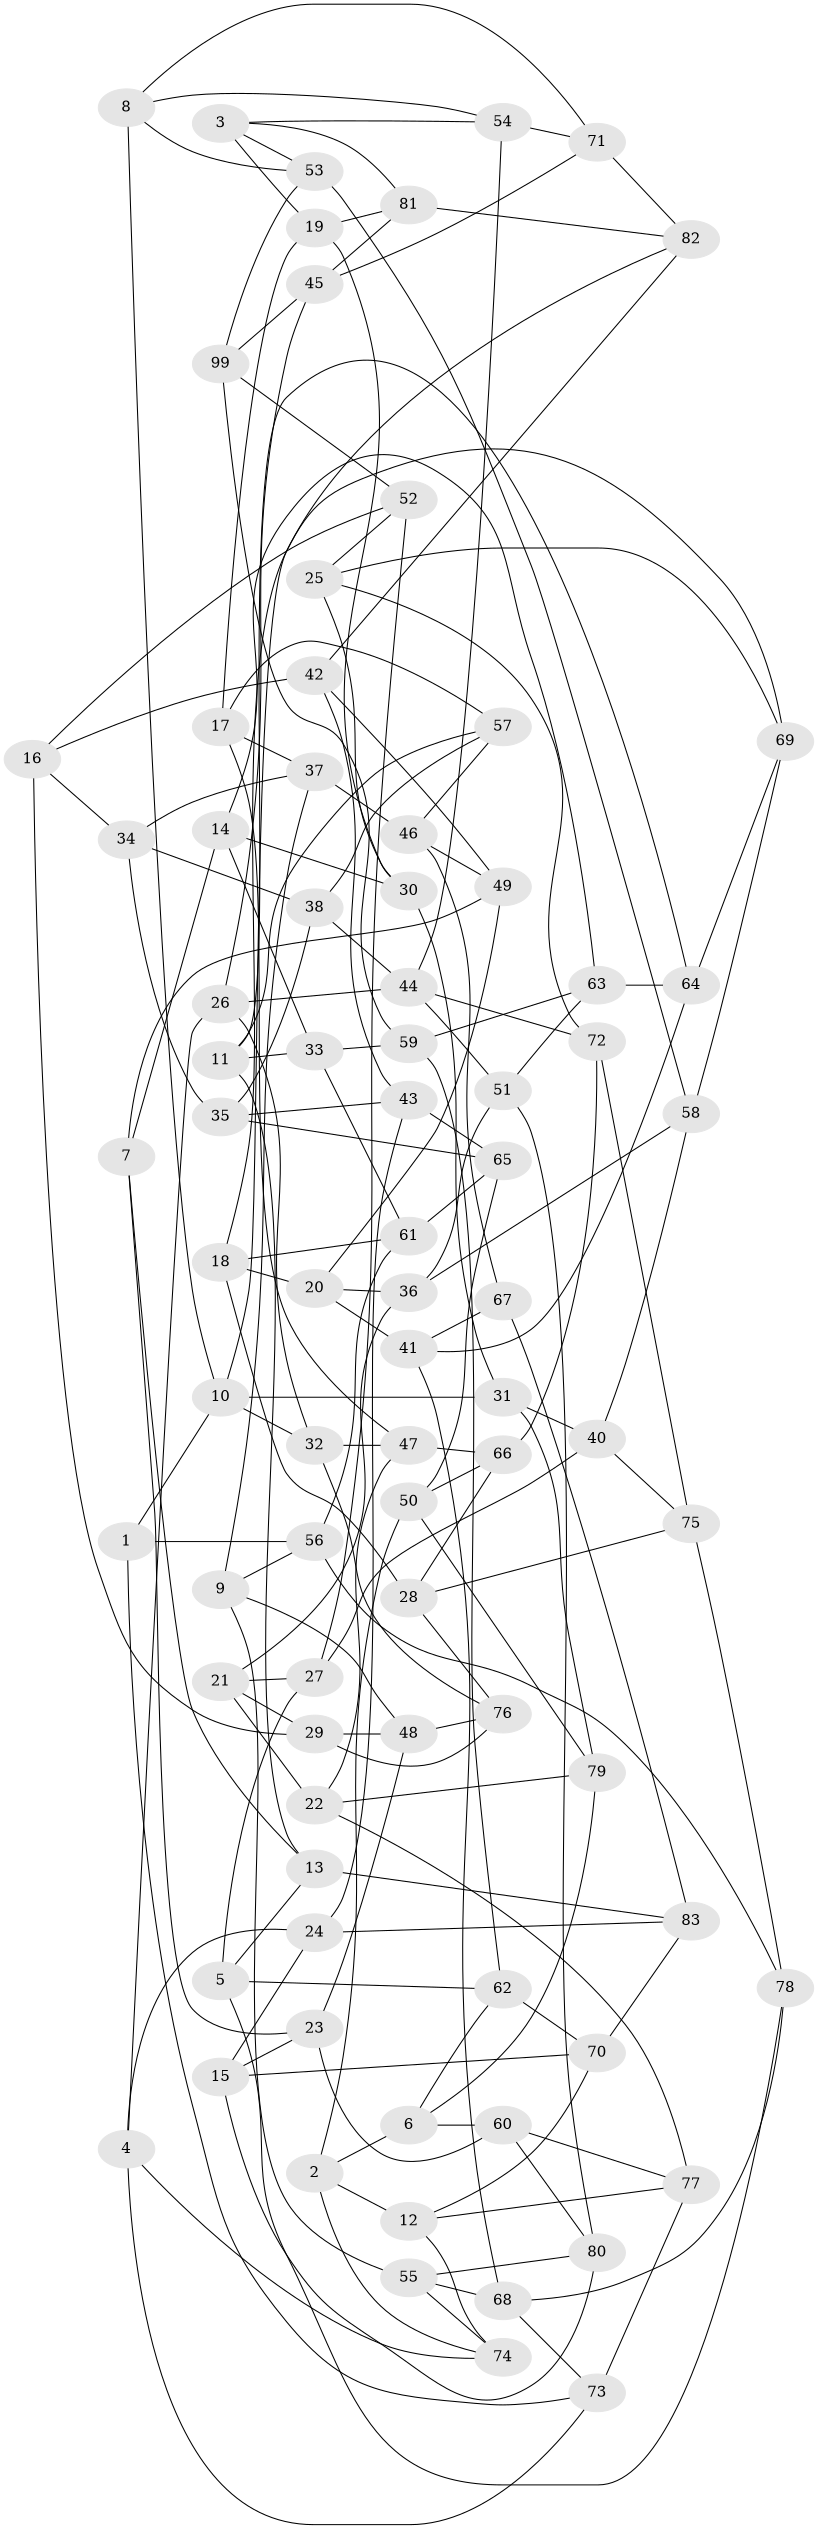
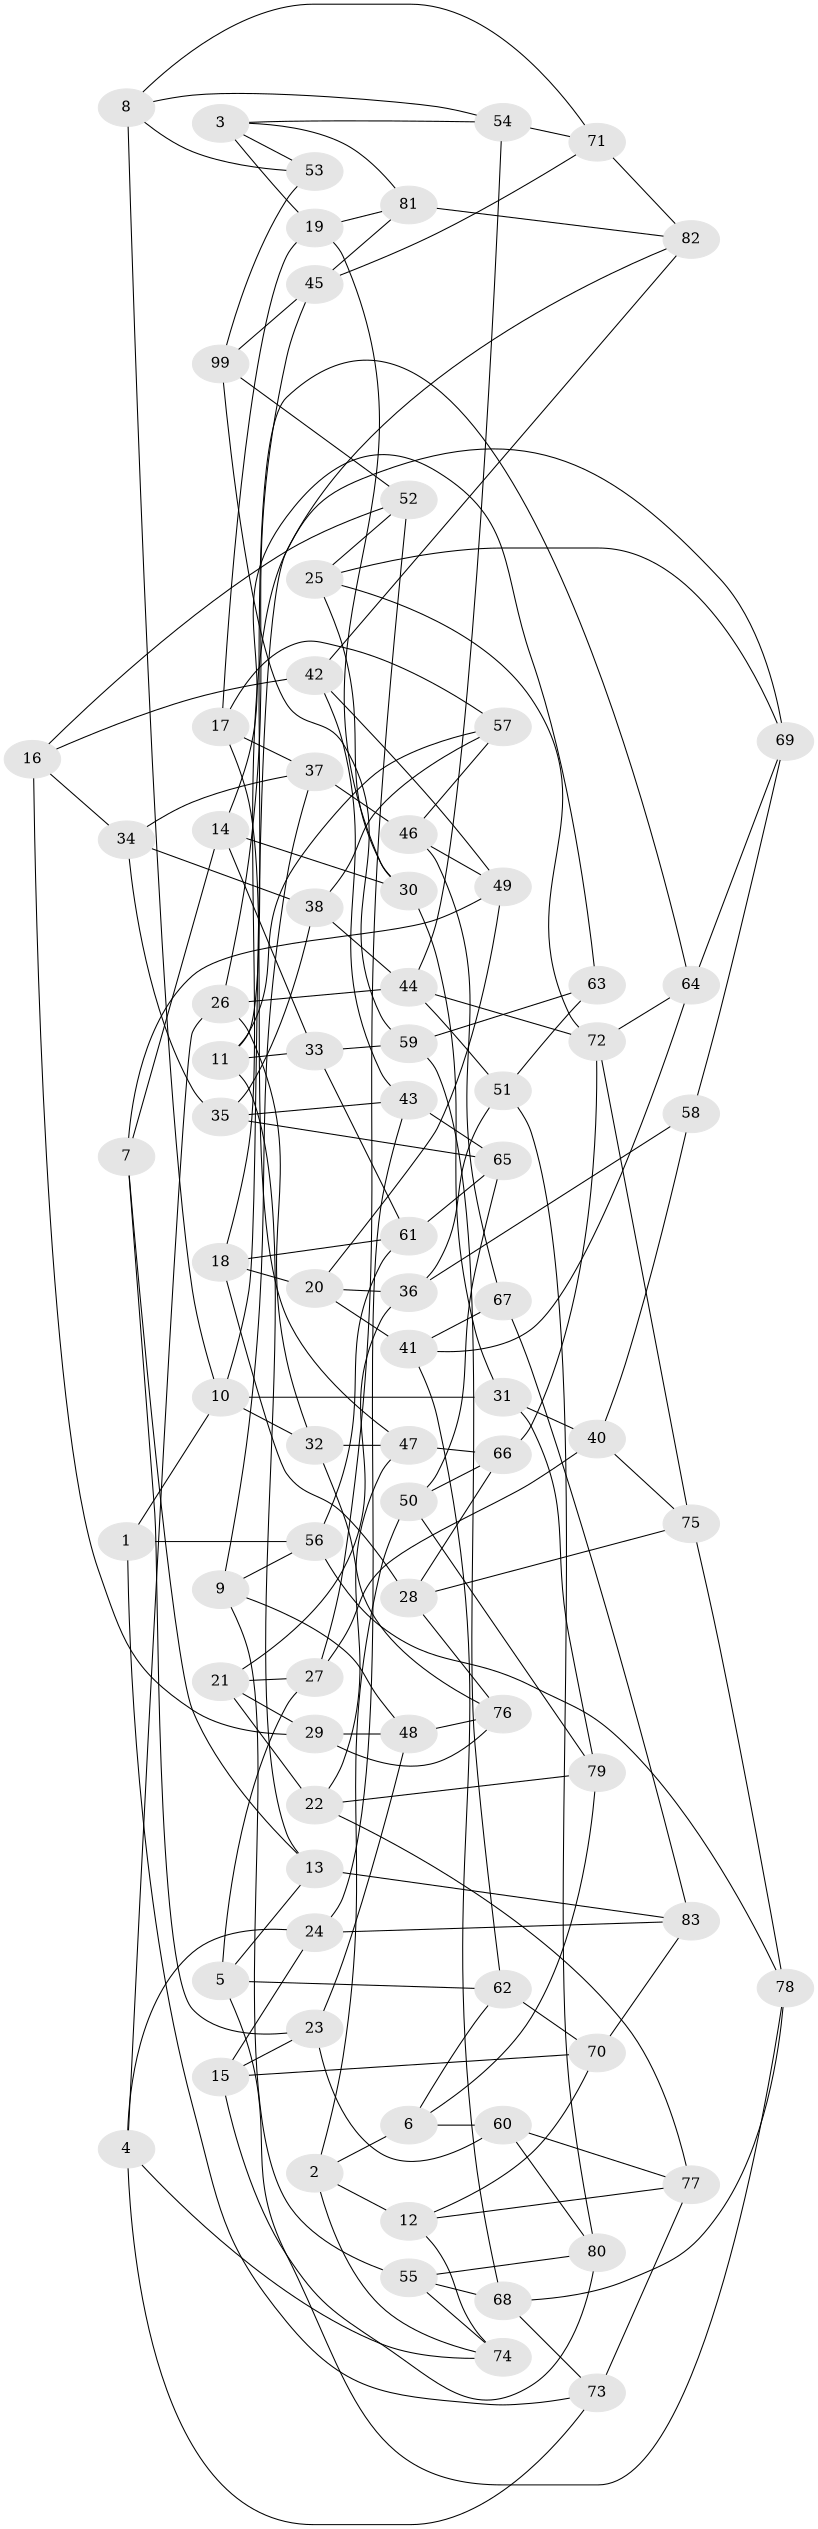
  graph {
    rankdir=LR
    node [color=gray90 style=filled]
    1
    10
    56
    73
    82
    31
    32
    78
    61
    77
    2
    6
    12
    50
    74
    62
    60
    79
    70
    66
    65
    3
    19
    53
    54
    81
    30
    58
    71
    4
    24
    26
    83
    43
    45
    44
    5
    13
    27
    52
    40
    80
    7
    14
    23
    49
    33
    63
    48
    8
    9
    37
    55
    46
    76
    68
    47
    11
    57
    64
    59
    69
    15
    16
    29
    34
    42
    35
    38
    17
    18
    20
    28
    36
    41
    75
    51
    67
    21
    22
    25
    72
    n83 [label=99]
    1 -- 10
    1 -- 56
    1 -- 73
    10 -- 82
    10 -- 31
    10 -- 32
    56 -- 78
    56 -- 61
    73 -- 77
    31 -- 79
    31 -- 40
    32 -- 76
    32 -- 47
    61 -- 65
    2 -- 6
    2 -- 12
    2 -- 50
    2 -- 74
    6 -- 62
    6 -- 60
    6 -- 79
    12 -- 77
    12 -- 74
    12 -- 70
    50 -- 79
    50 -- 66
    50 -- 65
    62 -- 70
    60 -- 77
    60 -- 80
    70 -- 83
    66 -- 72
    3 -- 19
    3 -- 53
    3 -- 54
    3 -- 81
    19 -- 81
    19 -- 30
-   53 -- 58
    54 -- 71
    81 -- 82
    30 -- 31
    58 -- 69
    71 -- 82
    4 -- 73
    4 -- 74
    4 -- 24
    4 -- 26
    24 -- 83
    24 -- 43
    26 -- 32
    26 -- 45
    26 -- 44
    43 -- 65
    45 -- 81
    45 -- 71
    44 -- 54
    44 -- 51
    44 -- 72
    5 -- 78
    5 -- 62
    5 -- 13
    5 -- 27
    13 -- 83
    27 -- 52
    27 -- 40
    40 -- 58
    40 -- 75
    7 -- 13
    7 -- 14
    7 -- 23
    7 -- 49
    14 -- 30
    14 -- 33
    14 -- 63
    23 -- 60
    23 -- 48
    33 -- 61
    33 -- 59
-   63 -- 64
+   72 -- 64
    48 -- 76
    8 -- 10
    8 -- 53
    8 -- 54
    8 -- 71
    9 -- 56
    9 -- 48
    9 -- 37
    9 -- 55
    37 -- 46
    55 -- 74
    55 -- 80
    55 -- 68
    46 -- 49
    46 -- 57
    46 -- 67
    68 -- 73
    68 -- 78
    47 -- 66
    11 -- 13
    11 -- 33
    11 -- 57
    11 -- 64
    64 -- 69
    59 -- 62
    59 -- 63
    15 -- 70
    15 -- 24
    15 -- 80
    15 -- 23
    16 -- 52
    16 -- 29
    16 -- 34
    16 -- 42
    29 -- 48
    29 -- 76
    34 -- 37
    34 -- 35
    34 -- 38
    42 -- 82
    42 -- 43
    42 -- 49
    35 -- 65
    35 -- 43
    35 -- 38
    38 -- 44
    38 -- 57
    17 -- 19
    17 -- 37
    17 -- 47
    17 -- 57
    18 -- 61
    18 -- 69
    18 -- 20
    18 -- 28
    20 -- 49
    20 -- 36
    20 -- 41
    28 -- 66
    28 -- 76
    28 -- 75
    36 -- 58
    36 -- 51
    41 -- 68
    41 -- 64
    41 -- 67
    75 -- 78
    51 -- 80
    51 -- 63
    67 -- 83
    21 -- 27
    21 -- 29
    21 -- 36
    21 -- 22
    22 -- 77
    22 -- 79
    22 -- 47
    25 -- 30
    25 -- 52
    25 -- 69
    25 -- 72
    72 -- 75
    n83 -- 53
    n83 -- 45
    n83 -- 52
    n83 -- 59
  }
